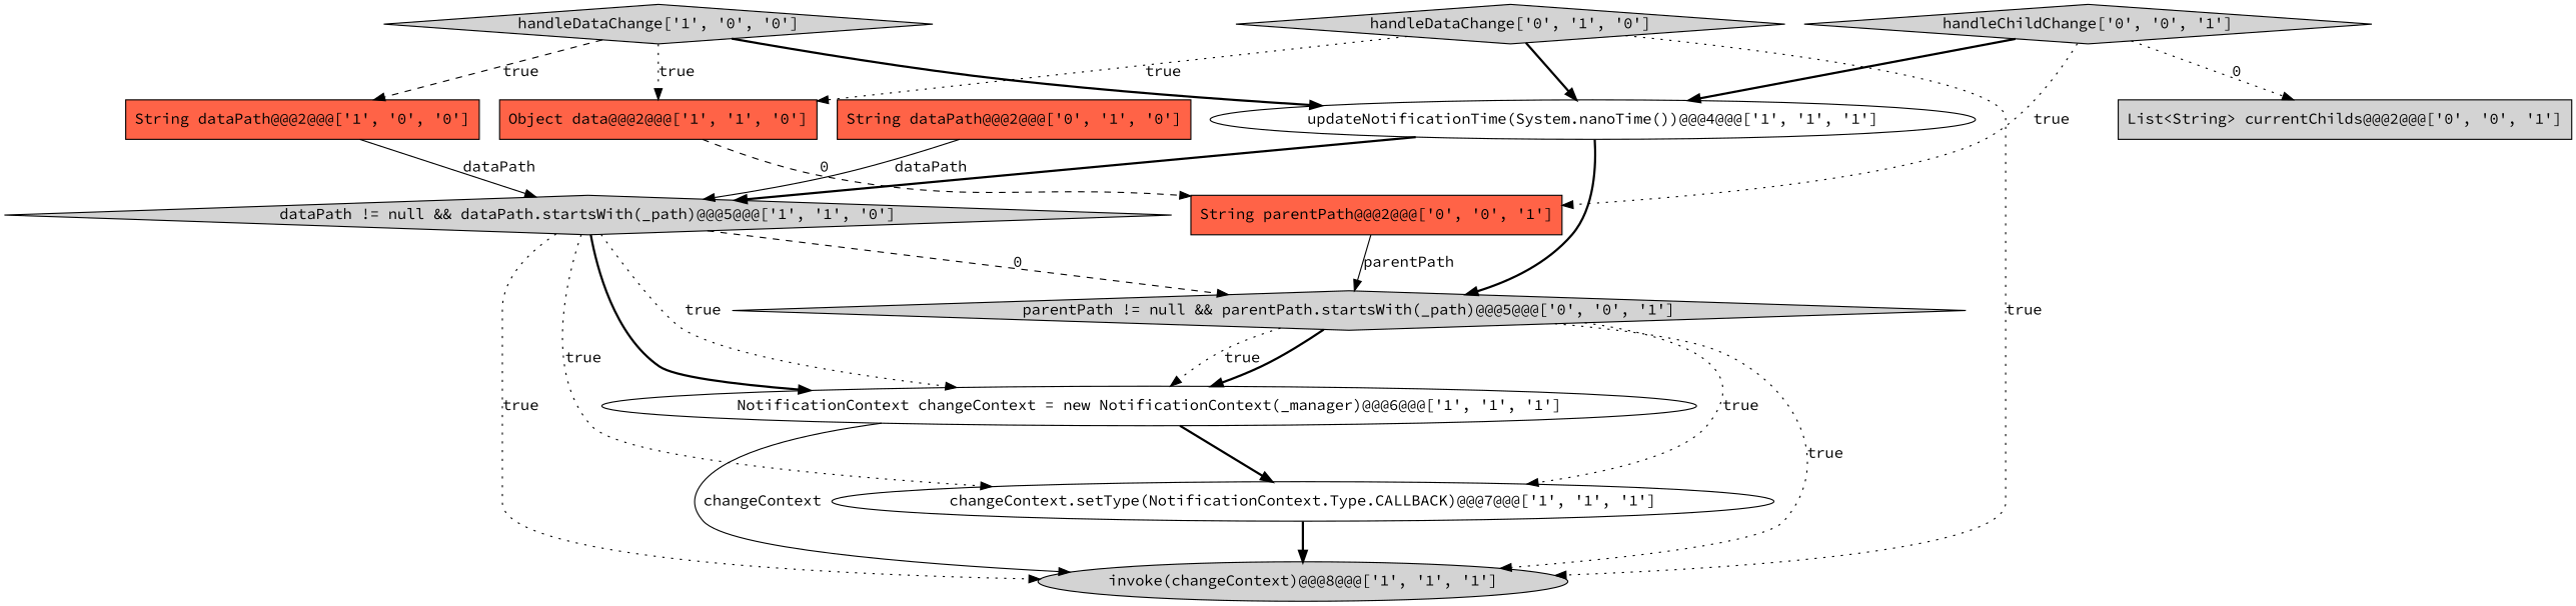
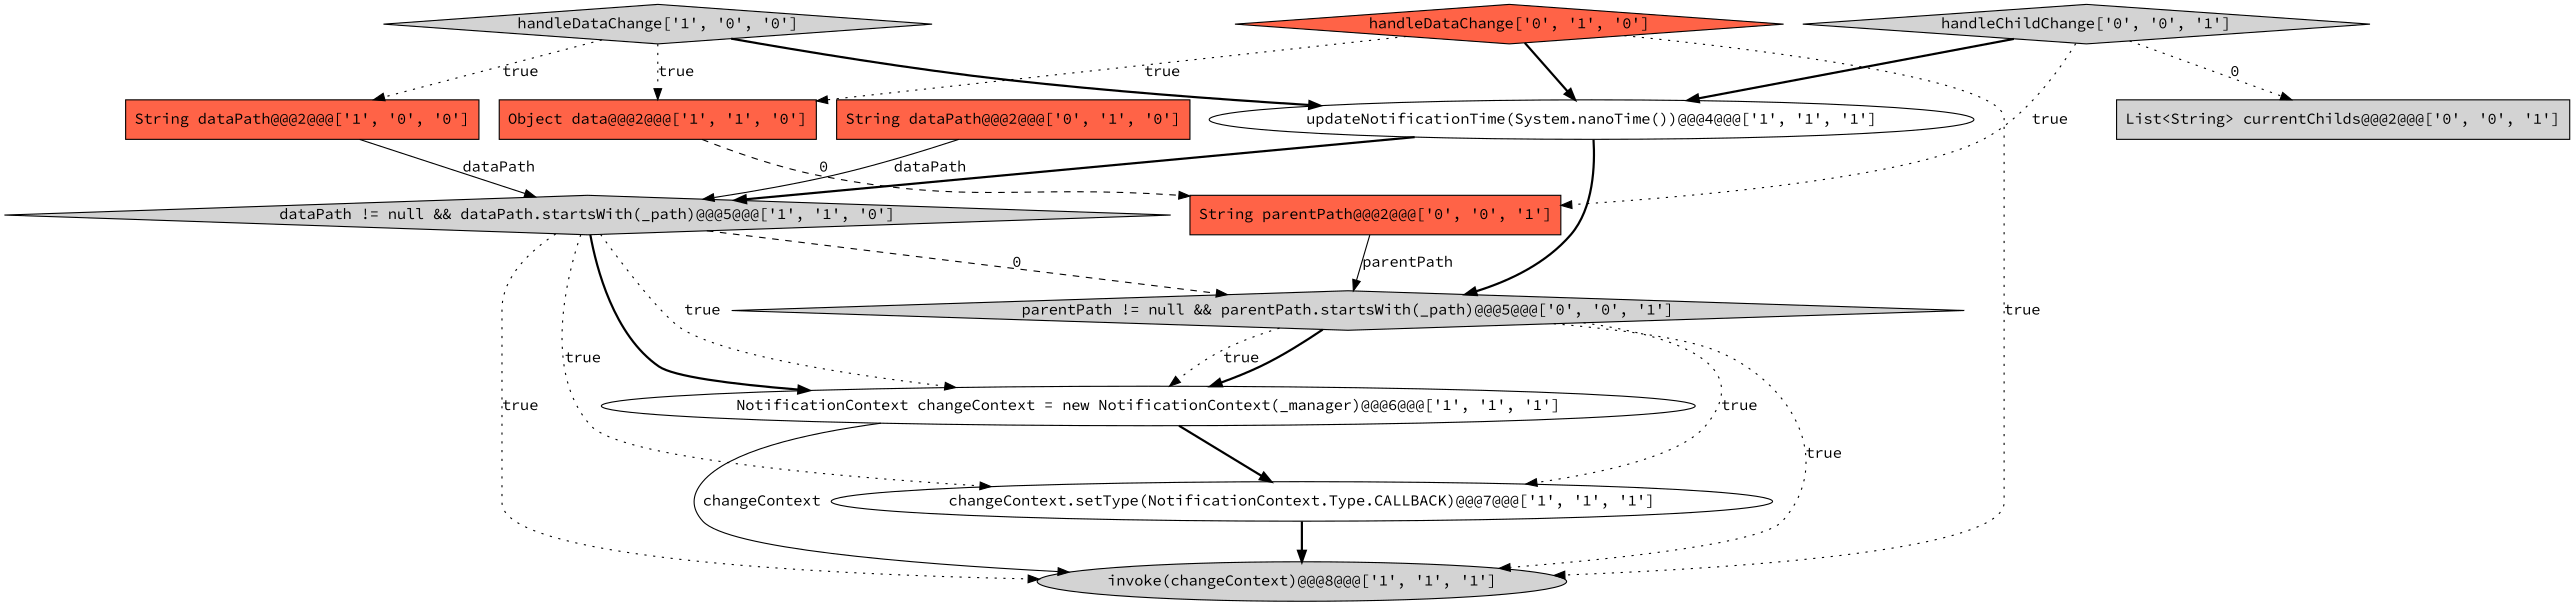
  digraph {
    fontname="Source Code Pro"
    node [fillcolor=lightgray fontname="Source Code Pro" shape=diamond style=filled]
    edge [fontname="Source Code Pro" style=dotted]
    n1 [label="handleDataChange['1', '0', '0']"]
    n2 [fillcolor=white label="updateNotificationTime(System.nanoTime())@@@4@@@['1', '1', '1']" shape=ellipse]
    n3 [fillcolor=tomato label="String dataPath@@@2@@@['1', '0', '0']" shape=box]
    n4 [fillcolor=tomato label="Object data@@@2@@@['1', '1', '0']" shape=box]
    n5 [label="parentPath != null && parentPath.startsWith(_path)@@@5@@@['0', '0', '1']"]
    n6 [label="dataPath != null && dataPath.startsWith(_path)@@@5@@@['1', '1', '0']"]
    n7 [fillcolor=tomato label="String parentPath@@@2@@@['0', '0', '1']" shape=box]
    n8 [label="invoke(changeContext)@@@8@@@['1', '1', '1']" shape=ellipse]
    n9 [fillcolor=white label="changeContext.setType(NotificationContext.Type.CALLBACK)@@@7@@@['1', '1', '1']" shape=ellipse]
    n10 [fillcolor=white label="NotificationContext changeContext = new NotificationContext(_manager)@@@6@@@['1', '1', '1']" shape=ellipse]
-   n11 [label="handleDataChange['0', '1', '0']"]
+   n11 [fillcolor=tomato label="handleDataChange['0', '1', '0']"]
    n12 [fillcolor=tomato label="String dataPath@@@2@@@['0', '1', '0']" shape=box]
    n13 [label="List<String> currentChilds@@@2@@@['0', '0', '1']" shape=box]
    n14 [label="handleChildChange['0', '0', '1']"]
    n1 -> n2 [style=bold]
-   n1 -> n3 [label=true style=dashed]
+   n1 -> n3 [label=true]
    n1 -> n4 [label=true]
    n2 -> n5 [style=bold]
    n2 -> n6 [style=bold]
    n3 -> n6 [label=dataPath style=solid]
    n4 -> n7 [label=0 style=dashed]
    n5 -> n8 [label=true]
    n5 -> n9 [label=true]
    n5 -> n10 [label=true]
    n5 -> n10 [style=bold]
    n6 -> n5 [label=0 style=dashed]
    n6 -> n8 [label=true]
    n6 -> n9 [label=true]
    n6 -> n10 [style=bold]
    n6 -> n10 [label=true]
    n7 -> n5 [label=parentPath style=solid]
    n9 -> n8 [style=bold]
    n10 -> n8 [label=changeContext style=solid]
    n10 -> n9 [style=bold]
    n11 -> n2 [style=bold]
    n11 -> n4 [label=true]
    n11 -> n8 [label=true]
    n12 -> n6 [label=dataPath style=solid]
    n14 -> n2 [style=bold]
    n14 -> n7 [label=true]
    n14 -> n13 [label=0]
  }
